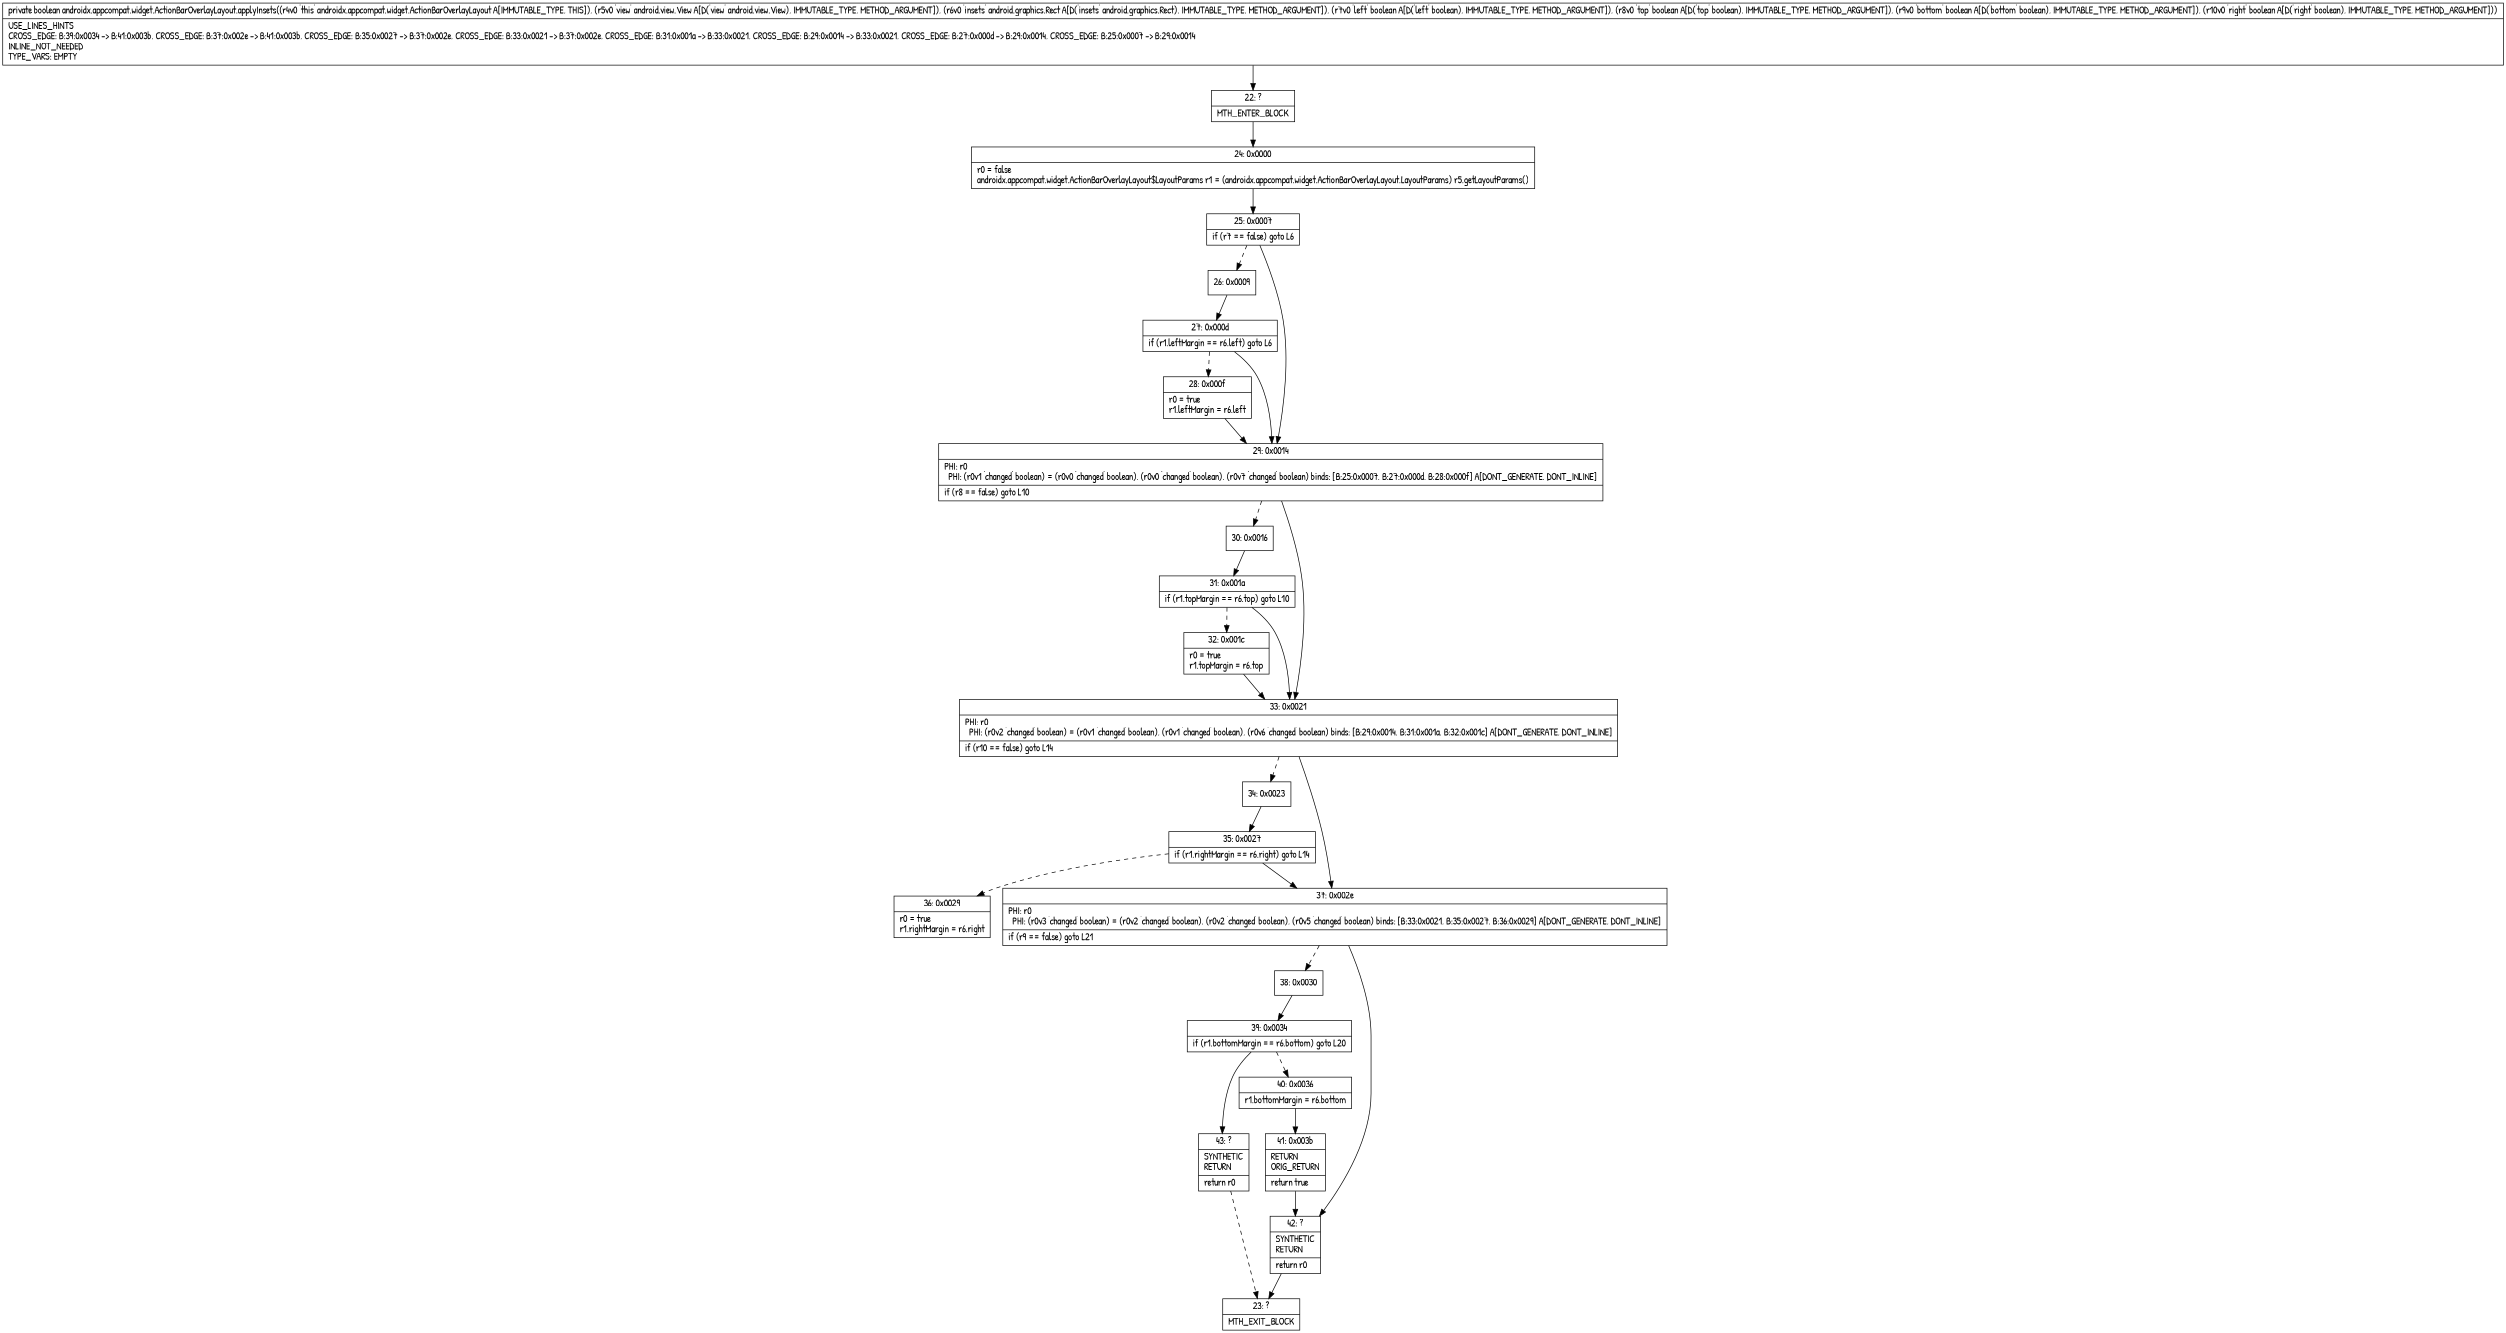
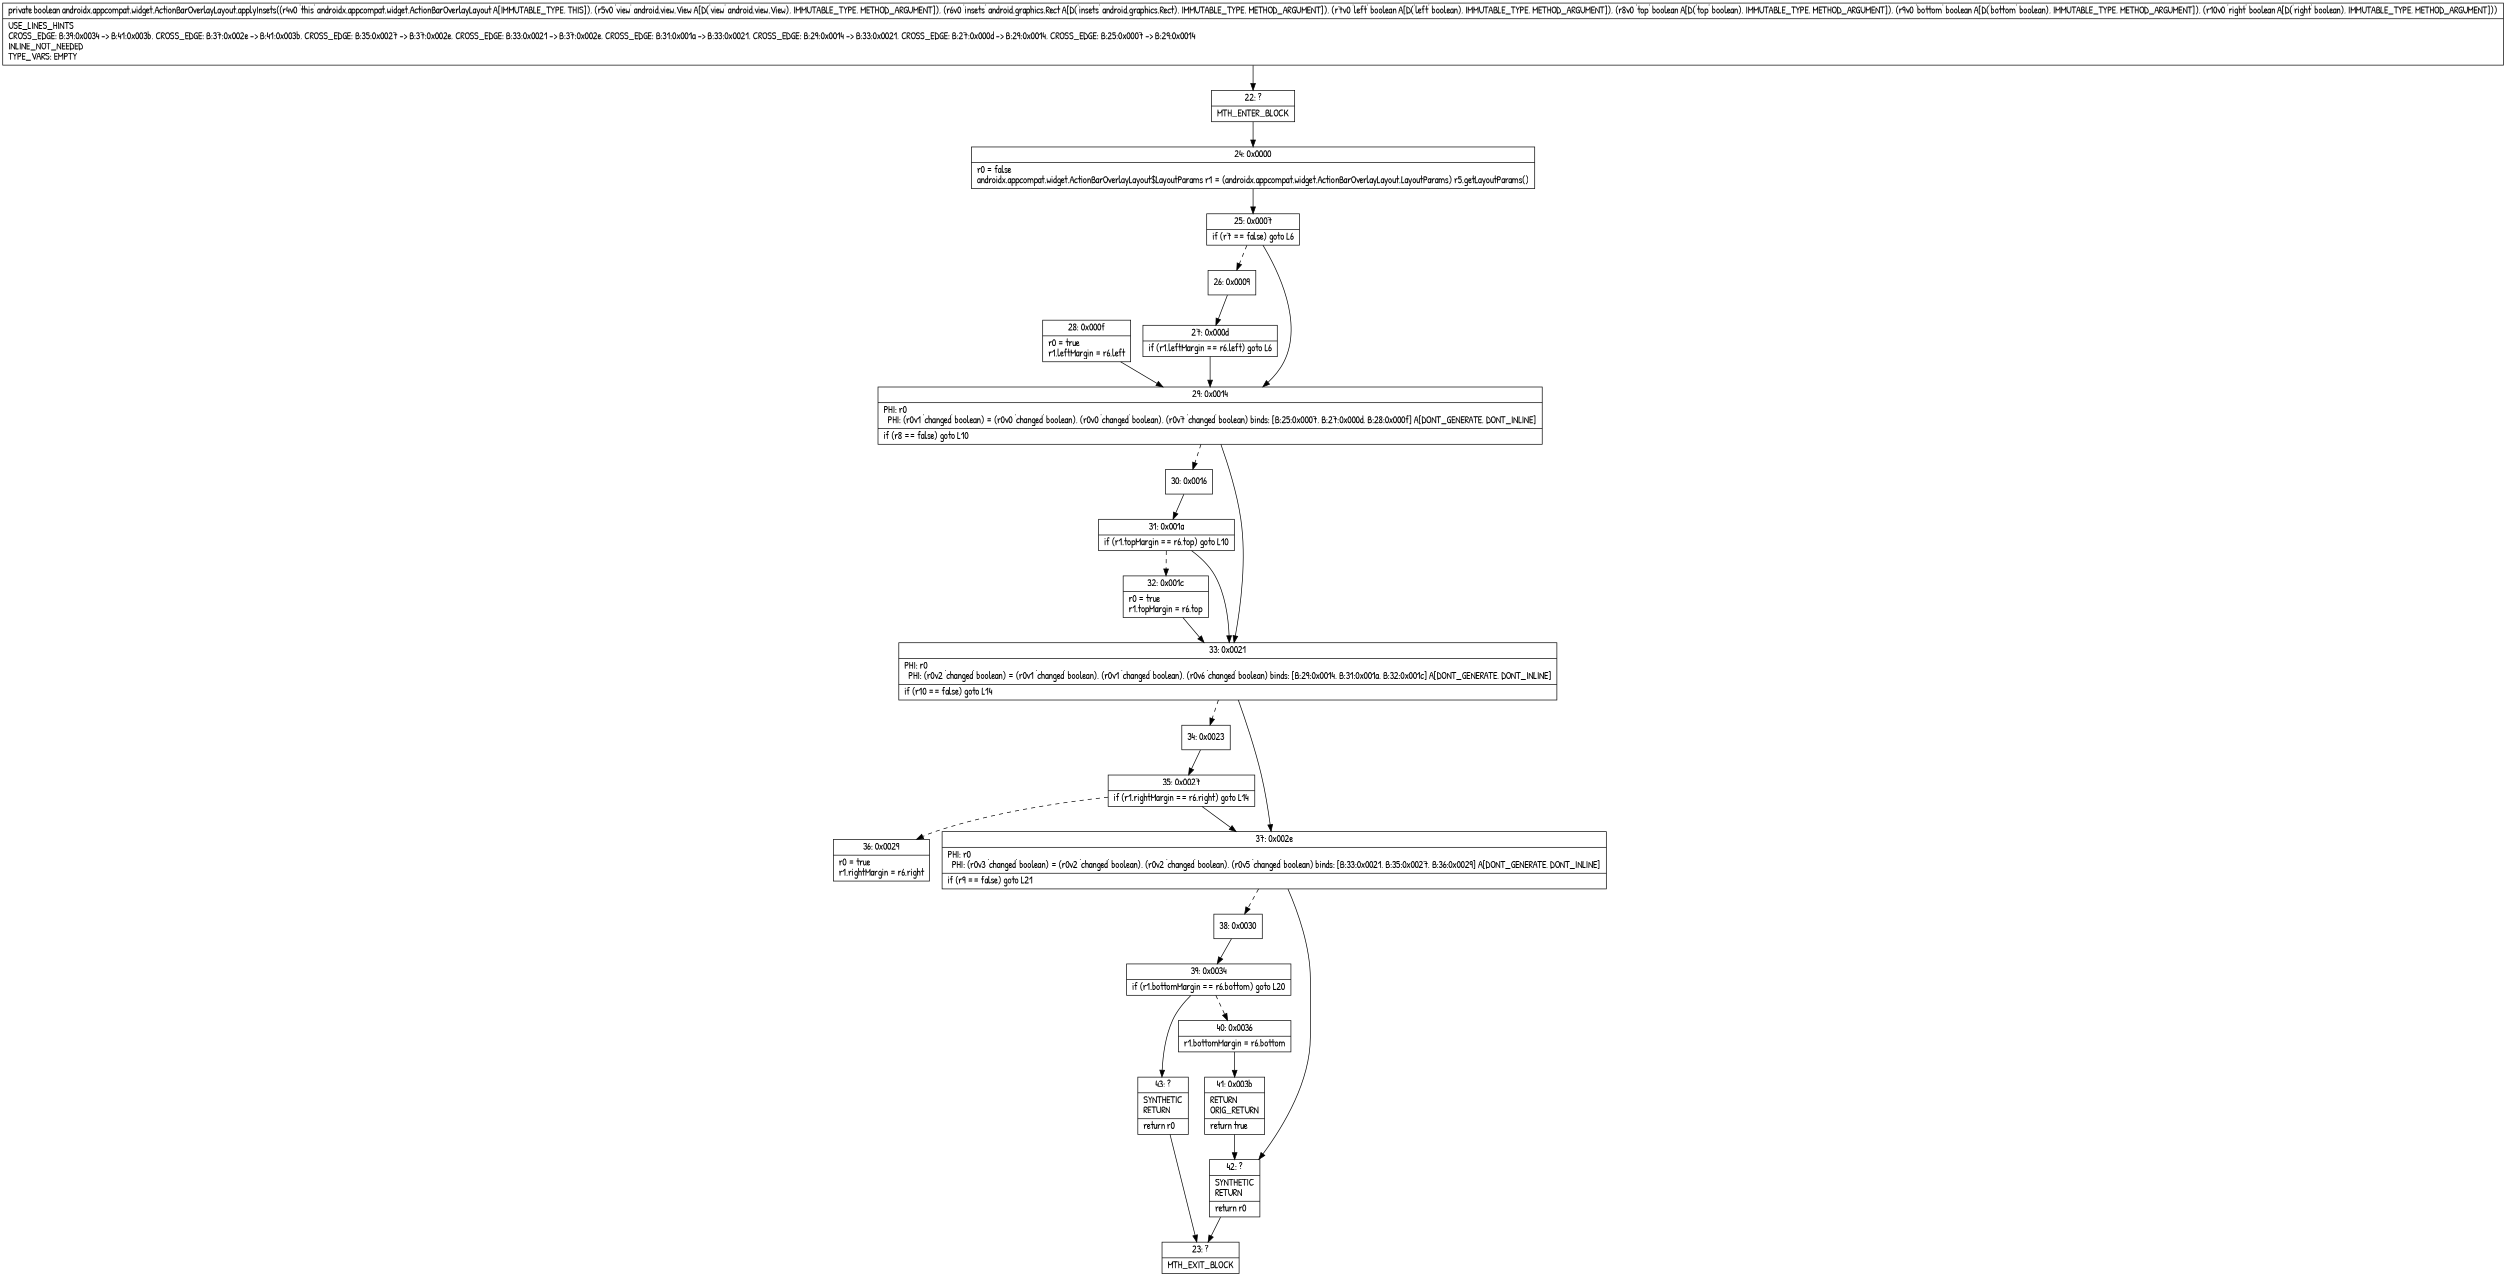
  digraph {
    fontname="Patrick Hand"
    node [fontname="Patrick Hand" shape=record]
    edge [fontname="Patrick Hand"]
    n1 [label="{22\:\ ?|MTH_ENTER_BLOCK\l}"]
    n2 [label="{24\:\ 0x0000|r0 = false\landroidx.appcompat.widget.ActionBarOverlayLayout$LayoutParams r1 = (androidx.appcompat.widget.ActionBarOverlayLayout.LayoutParams) r5.getLayoutParams()\l}"]
    n3 [label="{25\:\ 0x0007|if (r7 == false) goto L6\l}"]
    n4 [label="{26\:\ 0x0009}"]
    n5 [label="{29\:\ 0x0014|PHI: r0 \l  PHI: (r0v1 'changed' boolean) = (r0v0 'changed' boolean), (r0v0 'changed' boolean), (r0v7 'changed' boolean) binds: [B:25:0x0007, B:27:0x000d, B:28:0x000f] A[DONT_GENERATE, DONT_INLINE]\l|if (r8 == false) goto L10\l}"]
    n6 [label="{27\:\ 0x000d|if (r1.leftMargin == r6.left) goto L6\l}"]
    n7 [label="{30\:\ 0x0016}"]
    n8 [label="{33\:\ 0x0021|PHI: r0 \l  PHI: (r0v2 'changed' boolean) = (r0v1 'changed' boolean), (r0v1 'changed' boolean), (r0v6 'changed' boolean) binds: [B:29:0x0014, B:31:0x001a, B:32:0x001c] A[DONT_GENERATE, DONT_INLINE]\l|if (r10 == false) goto L14\l}"]
    n9 [label="{28\:\ 0x000f|r0 = true\lr1.leftMargin = r6.left\l}"]
    n10 [label="{31\:\ 0x001a|if (r1.topMargin == r6.top) goto L10\l}"]
    n11 [label="{34\:\ 0x0023}"]
    n12 [label="{37\:\ 0x002e|PHI: r0 \l  PHI: (r0v3 'changed' boolean) = (r0v2 'changed' boolean), (r0v2 'changed' boolean), (r0v5 'changed' boolean) binds: [B:33:0x0021, B:35:0x0027, B:36:0x0029] A[DONT_GENERATE, DONT_INLINE]\l|if (r9 == false) goto L21\l}"]
    n13 [label="{32\:\ 0x001c|r0 = true\lr1.topMargin = r6.top\l}"]
    n14 [label="{35\:\ 0x0027|if (r1.rightMargin == r6.right) goto L14\l}"]
    n15 [label="{38\:\ 0x0030}"]
    n16 [label="{42\:\ ?|SYNTHETIC\lRETURN\l|return r0\l}"]
    n17 [label="{36\:\ 0x0029|r0 = true\lr1.rightMargin = r6.right\l}"]
    n18 [label="{39\:\ 0x0034|if (r1.bottomMargin == r6.bottom) goto L20\l}"]
    n19 [label="{23\:\ ?|MTH_EXIT_BLOCK\l}"]
    n20 [label="{40\:\ 0x0036|r1.bottomMargin = r6.bottom\l}"]
    n21 [label="{43\:\ ?|SYNTHETIC\lRETURN\l|return r0\l}"]
    n22 [label="{41\:\ 0x003b|RETURN\lORIG_RETURN\l|return true\l}"]
    n23 [label="{private boolean androidx.appcompat.widget.ActionBarOverlayLayout.applyInsets((r4v0 'this' androidx.appcompat.widget.ActionBarOverlayLayout A[IMMUTABLE_TYPE, THIS]), (r5v0 'view' android.view.View A[D('view' android.view.View), IMMUTABLE_TYPE, METHOD_ARGUMENT]), (r6v0 'insets' android.graphics.Rect A[D('insets' android.graphics.Rect), IMMUTABLE_TYPE, METHOD_ARGUMENT]), (r7v0 'left' boolean A[D('left' boolean), IMMUTABLE_TYPE, METHOD_ARGUMENT]), (r8v0 'top' boolean A[D('top' boolean), IMMUTABLE_TYPE, METHOD_ARGUMENT]), (r9v0 'bottom' boolean A[D('bottom' boolean), IMMUTABLE_TYPE, METHOD_ARGUMENT]), (r10v0 'right' boolean A[D('right' boolean), IMMUTABLE_TYPE, METHOD_ARGUMENT]))  | USE_LINES_HINTS\lCROSS_EDGE: B:39:0x0034 \-\> B:41:0x003b, CROSS_EDGE: B:37:0x002e \-\> B:41:0x003b, CROSS_EDGE: B:35:0x0027 \-\> B:37:0x002e, CROSS_EDGE: B:33:0x0021 \-\> B:37:0x002e, CROSS_EDGE: B:31:0x001a \-\> B:33:0x0021, CROSS_EDGE: B:29:0x0014 \-\> B:33:0x0021, CROSS_EDGE: B:27:0x000d \-\> B:29:0x0014, CROSS_EDGE: B:25:0x0007 \-\> B:29:0x0014\lINLINE_NOT_NEEDED\lTYPE_VARS: EMPTY\l}"]
    n1 -> n2
    n2 -> n3
    n3 -> n4 [style=dashed]
    n3 -> n5
    n4 -> n6
    n5 -> n7 [style=dashed]
    n5 -> n8
    n6 -> n5
-   n6 -> n9 [style=dashed]
    n7 -> n10
    n8 -> n11 [style=dashed]
    n8 -> n12
    n9 -> n5
    n10 -> n8
    n10 -> n13 [style=dashed]
    n11 -> n14
    n12 -> n15 [style=dashed]
    n12 -> n16
    n13 -> n8
    n14 -> n12
    n14 -> n17 [style=dashed]
    n15 -> n18
    n16 -> n19
    n18 -> n20 [style=dashed]
    n18 -> n21
    n20 -> n22
-   n21 -> n19 [style=dashed]
+   n21 -> n19
    n22 -> n16
    n23 -> n1
  }
